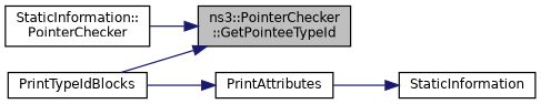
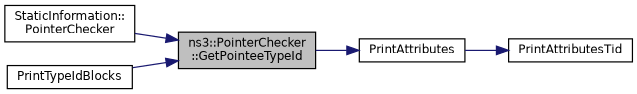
  digraph {
    fontname="DejaVu Sans"
    rankdir=RL
    node [color=black fillcolor=white fontname="DejaVu Sans" fontsize=10 shape=record style=filled]
    edge [color=midnightblue dir=back fontname="DejaVu Sans" fontsize=10 labelfontname=Helvetica labelfontsize=10 style=solid]
    n1 [fillcolor=grey75 fontcolor=black height=0.2 label="ns3::PointerChecker\l::GetPointeeTypeId" width=0.4]
    n2 [height=0.2 label="StaticInformation::\lPointerChecker" width=0.4]
    n3 [height=0.2 label=PrintTypeIdBlocks width=0.4]
-   n4 [height=0.2 label=StaticInformation width=0.4]
+   n4 [height=0.2 label=PrintAttributesTid width=0.4]
    n5 [height=0.2 label=PrintAttributes width=0.4]
    n1 -> n2
    n1 -> n3
    n4 -> n5
-   n5 -> n3
+   n5 -> n1
  }
